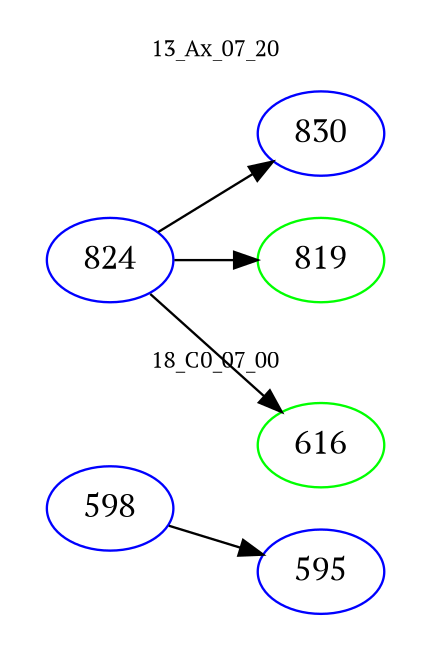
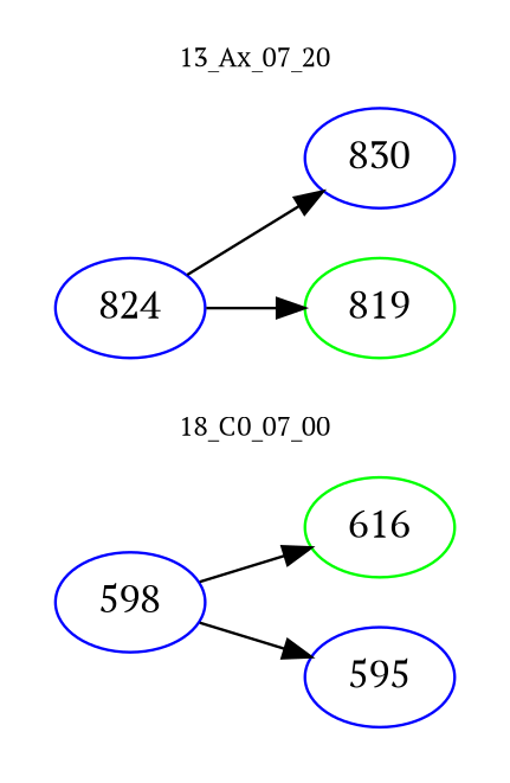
  digraph {
    fontname="PT Serif"
    rankdir=LR
    node [color=blue fontname="PT Serif"]
    edge [color=black fontname="PT Serif"]
    n1 [label=824]
    n2 [color=green label=819]
    n3 [label=830]
    n4 [label=598]
    n5 [label=595]
    n6 [color=green label=616]
    subgraph cluster_1 {
      color=white
      fontsize=10
      label="13_Ax_07_20"
      n1
      n2
      n3
    }
    subgraph cluster_2 {
      color=white
      fontsize=10
      label="18_C0_07_00"
      n4
      n5
      n6
    }
    n1 -> n2
    n1 -> n3
    n4 -> n5
-   n1 -> n6
+   n4 -> n6
  }
